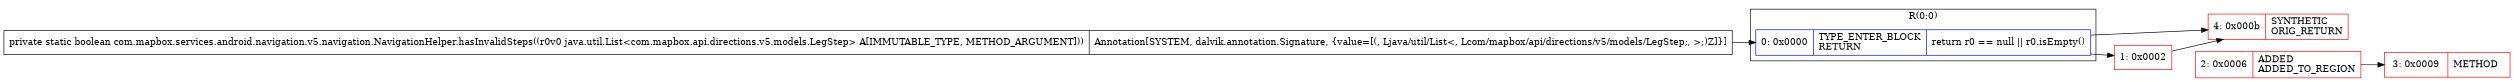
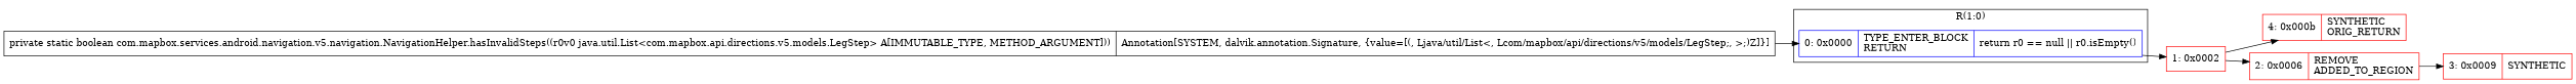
  digraph {
    rankdir=LR
    node [color=red shape=record]
    n1 [color=blue label="{0\:\ 0x0000|TYPE_ENTER_BLOCK\lRETURN\l|return r0 == null \|\| r0.isEmpty()\l}"]
    n2 [label="{1\:\ 0x0002}"]
    n3 [label="{4\:\ 0x000b|SYNTHETIC\lORIG_RETURN\l}"]
-   n4 [label="{2\:\ 0x0006|ADDED\lADDED_TO_REGION\l}"]
-   n5 [label="{3\:\ 0x0009|METHOD\l}"]
+   n4 [label="{2\:\ 0x0006|REMOVE\lADDED_TO_REGION\l}"]
+   n5 [label="{3\:\ 0x0009|SYNTHETIC\l}"]
    n6 [label="{private static boolean com.mapbox.services.android.navigation.v5.navigation.NavigationHelper.hasInvalidSteps((r0v0 java.util.List\<com.mapbox.api.directions.v5.models.LegStep\> A[IMMUTABLE_TYPE, METHOD_ARGUMENT]))  | Annotation[SYSTEM, dalvik.annotation.Signature, \{value=[(, Ljava\/util\/List\<, Lcom\/mapbox\/api\/directions\/v5\/models\/LegStep;, \>;)Z]\}]\l}" color=""]
    subgraph cluster_1 {
-     label="R(0:0)"
+     label="R(1:0)"
      n1
    }
    n1 -> n2
-   n1 -> n3
    n2 -> n3
+   n2 -> n4
    n4 -> n5
    n6 -> n1
  }
